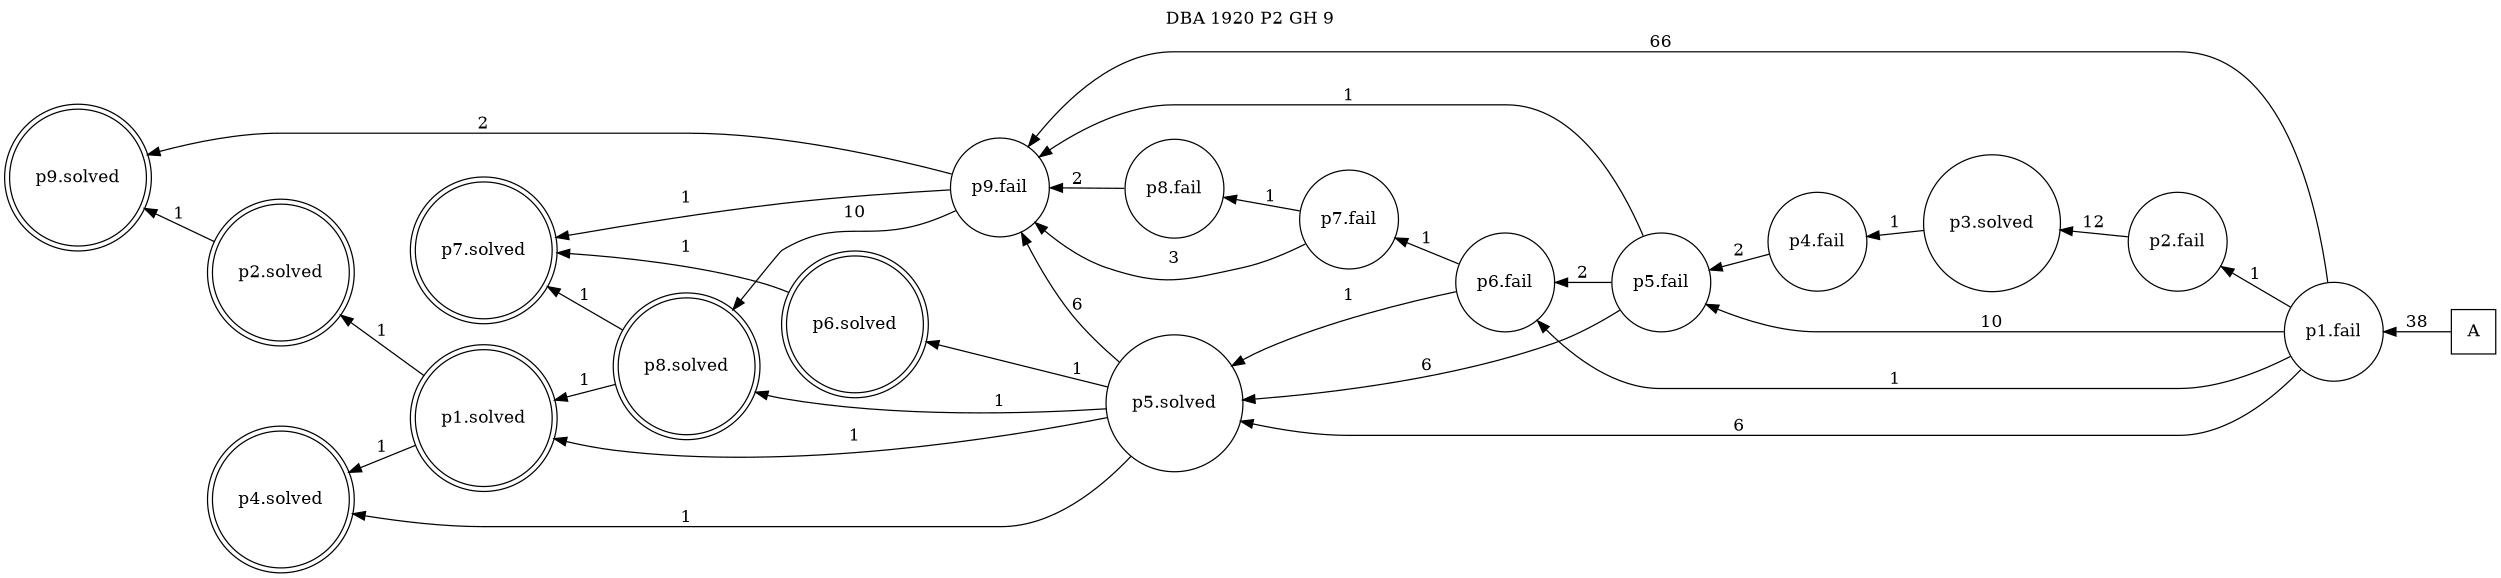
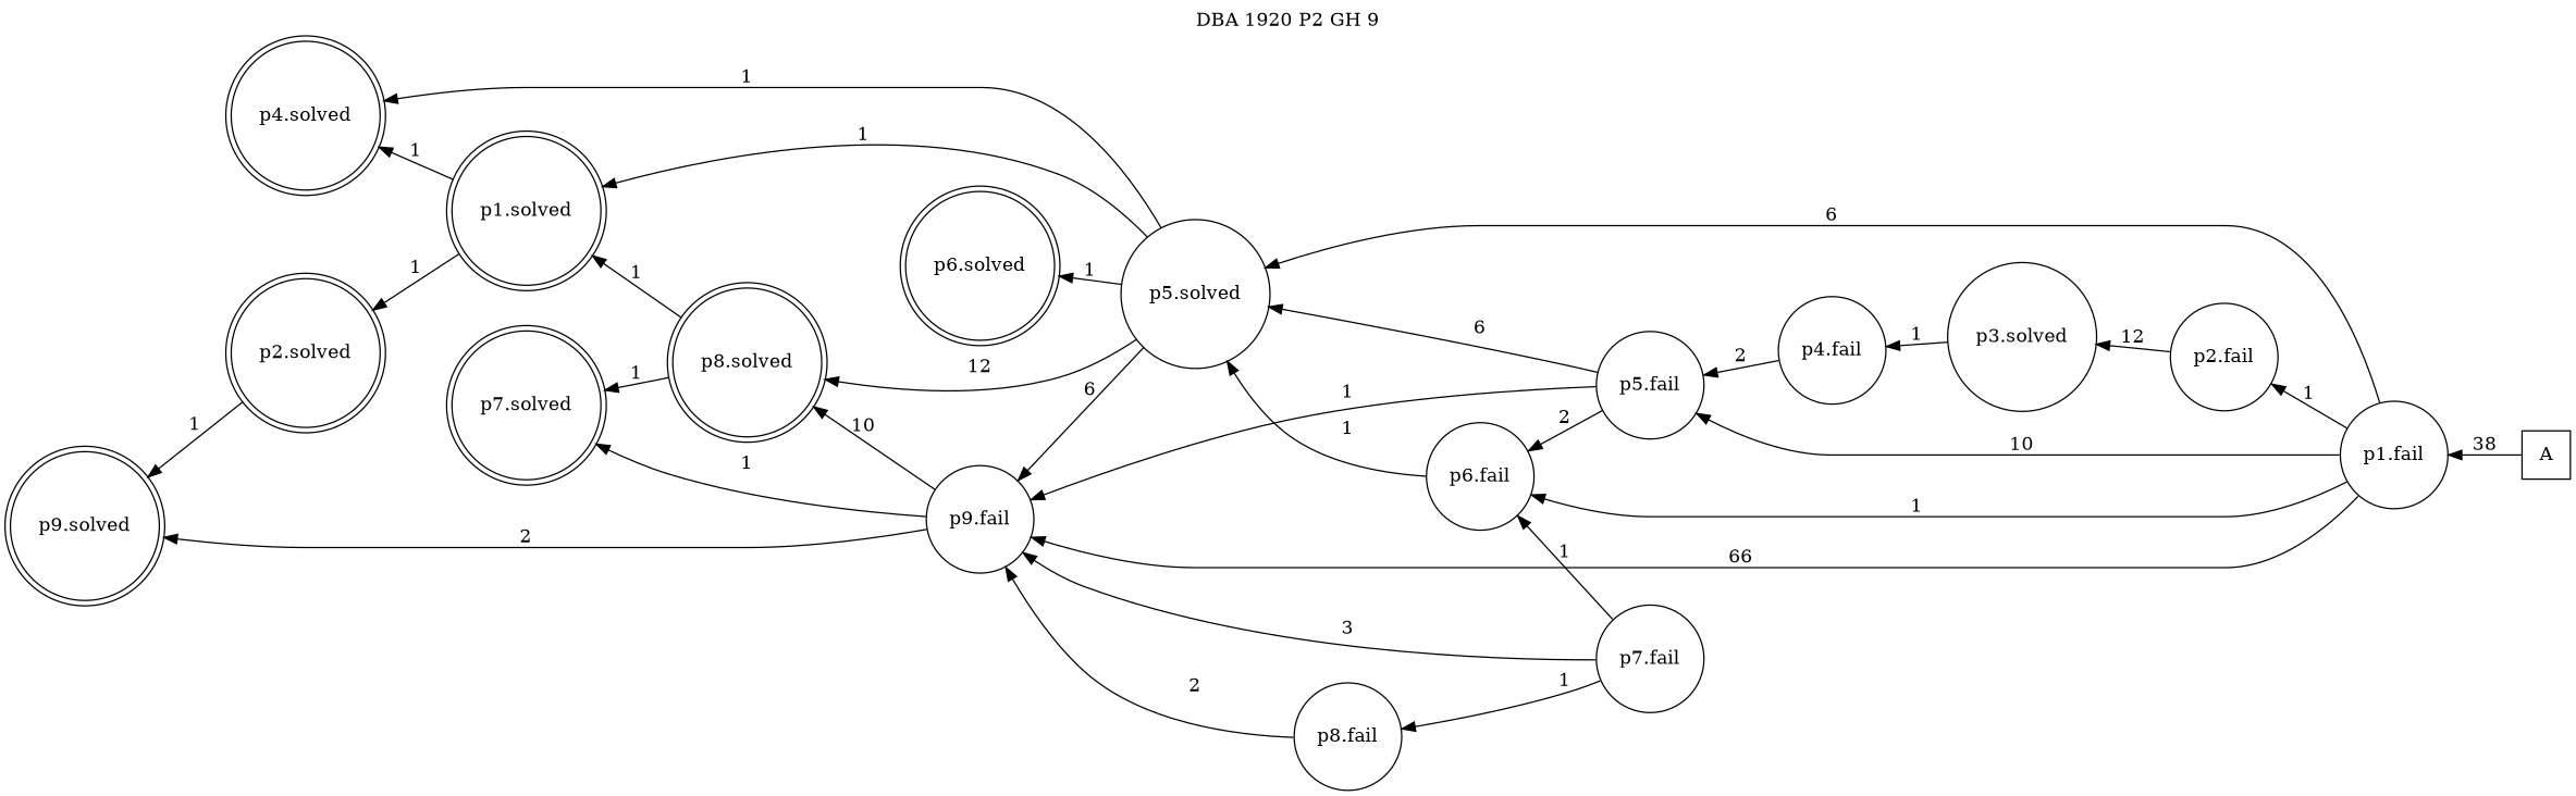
  digraph {
    label=" DBA 1920 P2 GH 9 "
    labelloc=tl
    rankdir=RL
    node [shape=circle]
    n1 [label=A shape=square]
    n2 [label="p1.fail"]
    n3 [label="p2.fail"]
    n4 [label="p5.fail"]
    n5 [label="p6.fail"]
    n6 [label="p9.fail"]
    n7 [label="p5.solved"]
    n8 [label="p3.solved"]
    n9 [label="p7.fail"]
    n10 [label="p8.solved" shape=doublecircle]
    n11 [label="p7.solved" shape=doublecircle]
    n12 [label="p9.solved" shape=doublecircle]
    n13 [label="p4.solved" shape=doublecircle]
    n14 [label="p1.solved" shape=doublecircle]
    n15 [label="p6.solved" shape=doublecircle]
    n16 [label="p4.fail"]
    n17 [label="p8.fail"]
    n18 [label="p2.solved" shape=doublecircle]
    n1 -> n2 [label=38]
    n2 -> n3 [label=1]
    n2 -> n4 [label=10]
    n2 -> n5 [label=1]
    n2 -> n6 [label=66]
    n2 -> n7 [label=6]
    n3 -> n8 [label=12]
    n4 -> n5 [label=2]
    n4 -> n6 [label=1]
    n4 -> n7 [label=6]
    n5 -> n7 [label=1]
-   n5 -> n9 [label=1]
+   n9 -> n5 [label=1]
    n6 -> n10 [label=10]
    n6 -> n11 [label=1]
    n6 -> n12 [label=2]
    n7 -> n6 [label=6]
-   n7 -> n10 [label=1]
+   n7 -> n10 [label=12]
    n7 -> n13 [label=1]
    n7 -> n14 [label=1]
    n7 -> n15 [label=1]
    n8 -> n16 [label=1]
    n9 -> n6 [label=3]
    n9 -> n17 [label=1]
    n10 -> n11 [label=1]
    n10 -> n14 [label=1]
    n14 -> n13 [label=1]
    n14 -> n18 [label=1]
-   n15 -> n11 [label=1]
    n16 -> n4 [label=2]
    n17 -> n6 [label=2]
    n18 -> n12 [label=1]
  }
